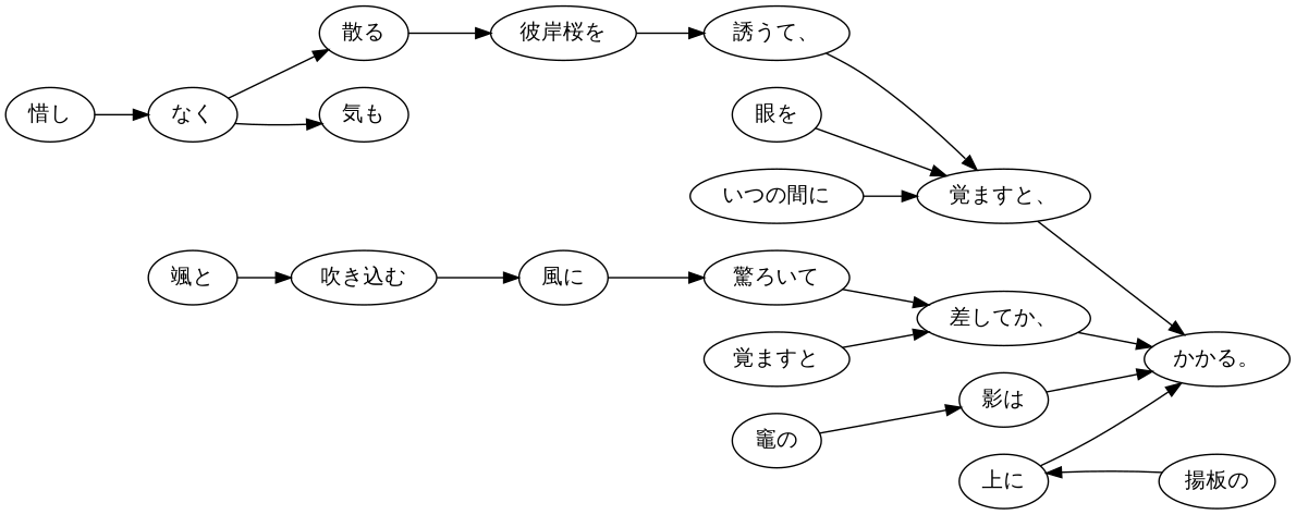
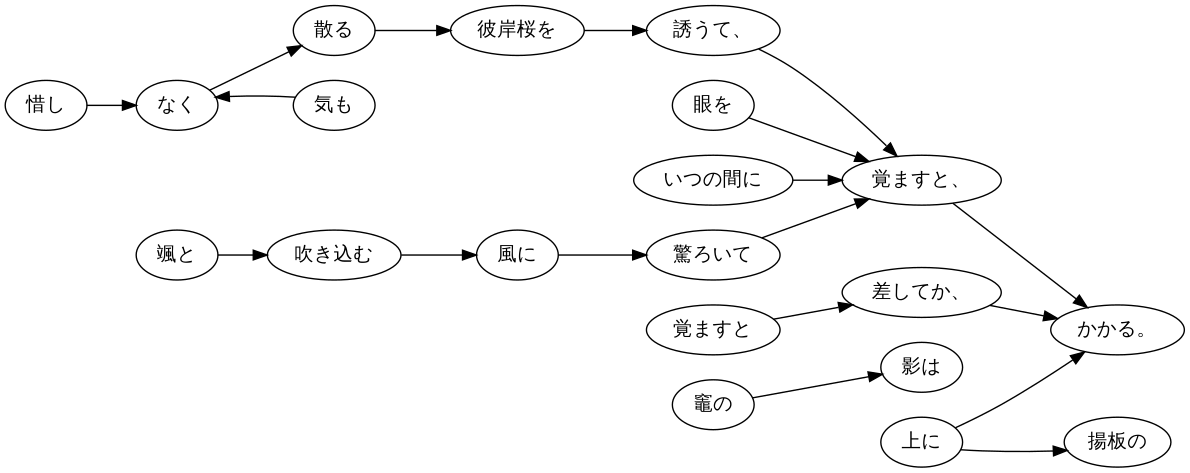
  digraph {
    fontname=Lato
    rankdir=LR
    node [fontname=Lato]
    edge [fontname=Lato]
    n1 [label="惜し"]
    n2 [label="なく"]
    n3 [label="散る"]
    n4 [label="気も"]
    n5 [label="彼岸桜を"]
    n6 [label="誘うて、"]
    n7 [label="覚ますと、"]
    n8 [label="かかる。"]
    n9 [label="颯と"]
    n10 [label="吹き込む"]
    n11 [label="風に"]
    n12 [label="驚ろいて"]
    n13 [label="眼を"]
    n14 [label="覚ますと"]
    n15 [label="差してか、"]
    n16 [label="いつの間に"]
    n17 [label="竈の"]
    n18 [label="影は"]
    n19 [label="揚板の"]
    n20 [label="上に"]
    n1 -> n2
    n2 -> n3
    n3 -> n5
-   n2 -> n4
+   n4 -> n2
    n5 -> n6
    n6 -> n7
    n7 -> n8
    n9 -> n10
    n10 -> n11
    n11 -> n12
-   n12 -> n15
+   n12 -> n7
    n13 -> n7
    n14 -> n15
    n15 -> n8
    n16 -> n7
    n17 -> n18
-   n18 -> n8
-   n19 -> n20
+   n20 -> n19
    n20 -> n8
  }
